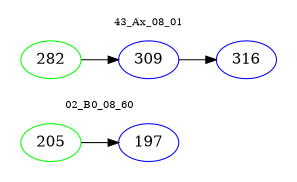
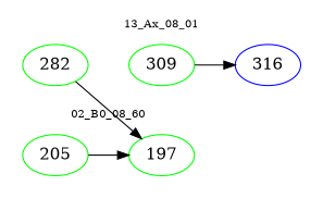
  digraph {
    rankdir=LR
    node [color=blue]
    edge [color=black]
    n1 [color=green label=282]
-   n2 [label=309]
+   n2 [color=green label=309]
    n3 [label=316]
    n4 [color=green label=205]
-   n5 [label=197]
+   n5 [color=green label=197]
    subgraph cluster_1 {
      color=white
      fontsize=10
-     label="43_Ax_08_01"
+     label="13_Ax_08_01"
      n1
      n2
      n3
    }
    subgraph cluster_2 {
      color=white
      fontsize=10
      label="02_B0_08_60"
      n4
      n5
    }
-   n1 -> n2
+   n1 -> n5
    n2 -> n3
    n4 -> n5
  }
